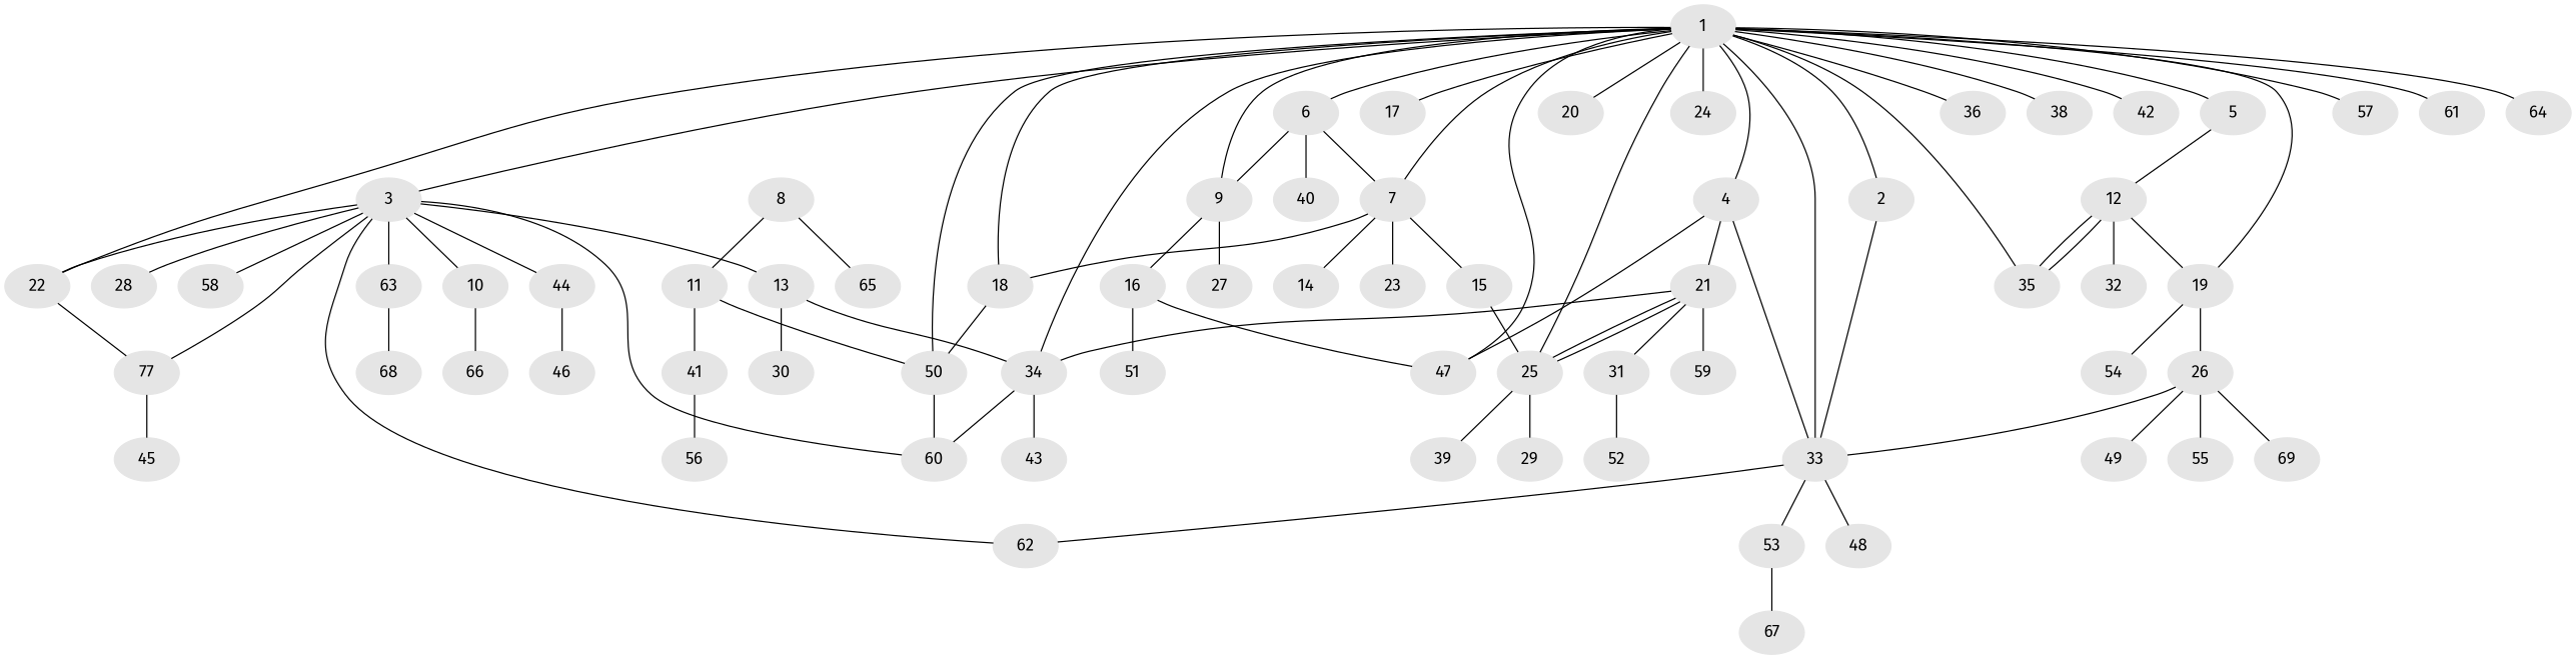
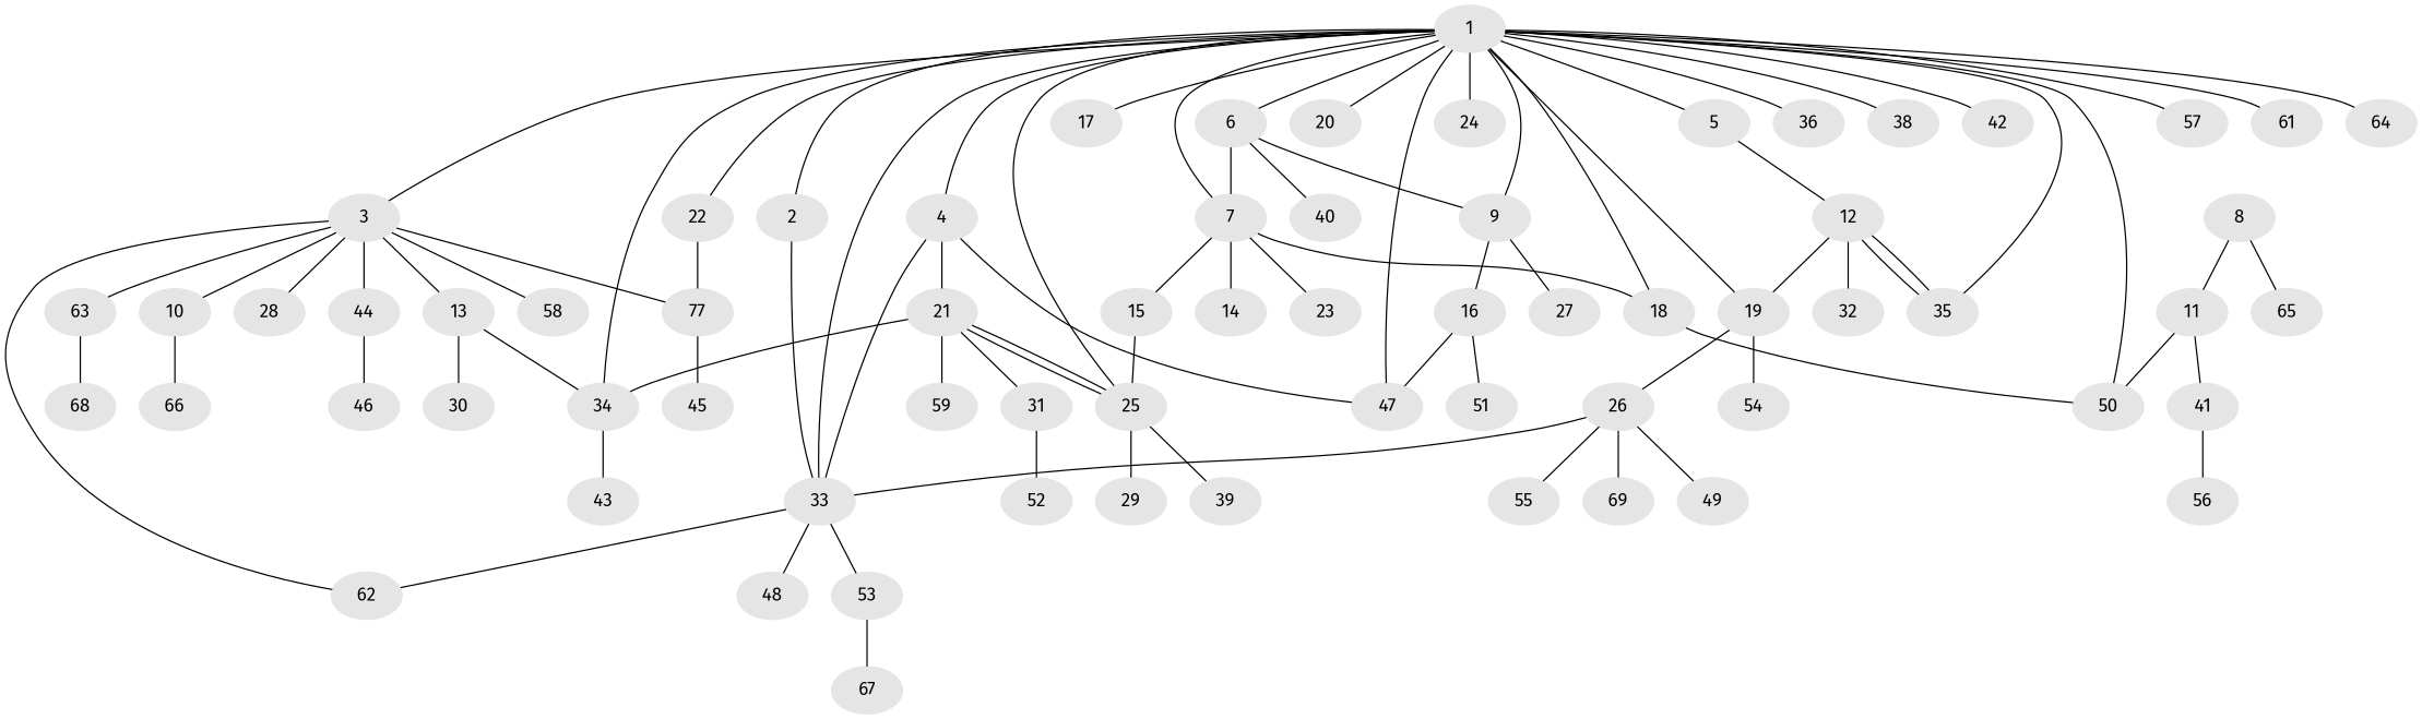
  graph {
    fontname="Fira Sans"
    node [color=gray90 fontname="Fira Sans" style=filled]
    edge [fontname="Fira Sans"]
    1
    2
    3
    4
    5
    6
    7
    9
    17
    18
    19
    20
    22
    24
    25
    33
    34
    35
    36
    38
    42
    47
    50
    57
    61
    64
    10
    13
    28
    n30 [label=77]
    44
    58
-   60
    62
    63
    21
    12
    40
    14
    15
    23
    8
    11
    65
    16
    27
    26
    54
    29
    39
    48
    53
    43
    66
    30
    45
    46
    68
    31
    59
    32
    41
    51
    56
    49
    55
    69
    52
    67
    1 -- 2
    1 -- 3
    1 -- 4
    1 -- 5
    1 -- 6
    1 -- 7
    1 -- 9
    1 -- 17
    1 -- 18
    1 -- 19
    1 -- 20
    1 -- 22
    1 -- 24
    1 -- 25
    1 -- 33
    1 -- 34
    1 -- 35
    1 -- 36
    1 -- 38
    1 -- 42
    1 -- 47
    1 -- 50
    1 -- 57
    1 -- 61
    1 -- 64
    2 -- 33
-   3 -- 22
    3 -- 10
    3 -- 13
    3 -- 28
    3 -- n30
    3 -- 44
    3 -- 58
-   3 -- 60
    3 -- 62
    3 -- 63
    4 -- 33
    4 -- 47
    4 -- 21
    5 -- 12
    6 -- 7
    6 -- 9
    6 -- 40
    7 -- 18
    7 -- 14
    7 -- 15
    7 -- 23
    9 -- 16
    9 -- 27
    18 -- 50
    19 -- 26
    19 -- 54
    22 -- n30
    25 -- 29
    25 -- 39
    33 -- 62
    33 -- 48
    33 -- 53
-   34 -- 60
    34 -- 43
-   50 -- 60
    10 -- 66
    13 -- 34
    13 -- 30
    n30 -- 45
    44 -- 46
    63 -- 68
    21 -- 25
    21 -- 25
    21 -- 34
    21 -- 31
    21 -- 59
    12 -- 19
    12 -- 35
    12 -- 35
    12 -- 32
    15 -- 25
    8 -- 11
    8 -- 65
    11 -- 50
    11 -- 41
    16 -- 47
    16 -- 51
    26 -- 33
    26 -- 49
    26 -- 55
    26 -- 69
    53 -- 67
    31 -- 52
    41 -- 56
  }
